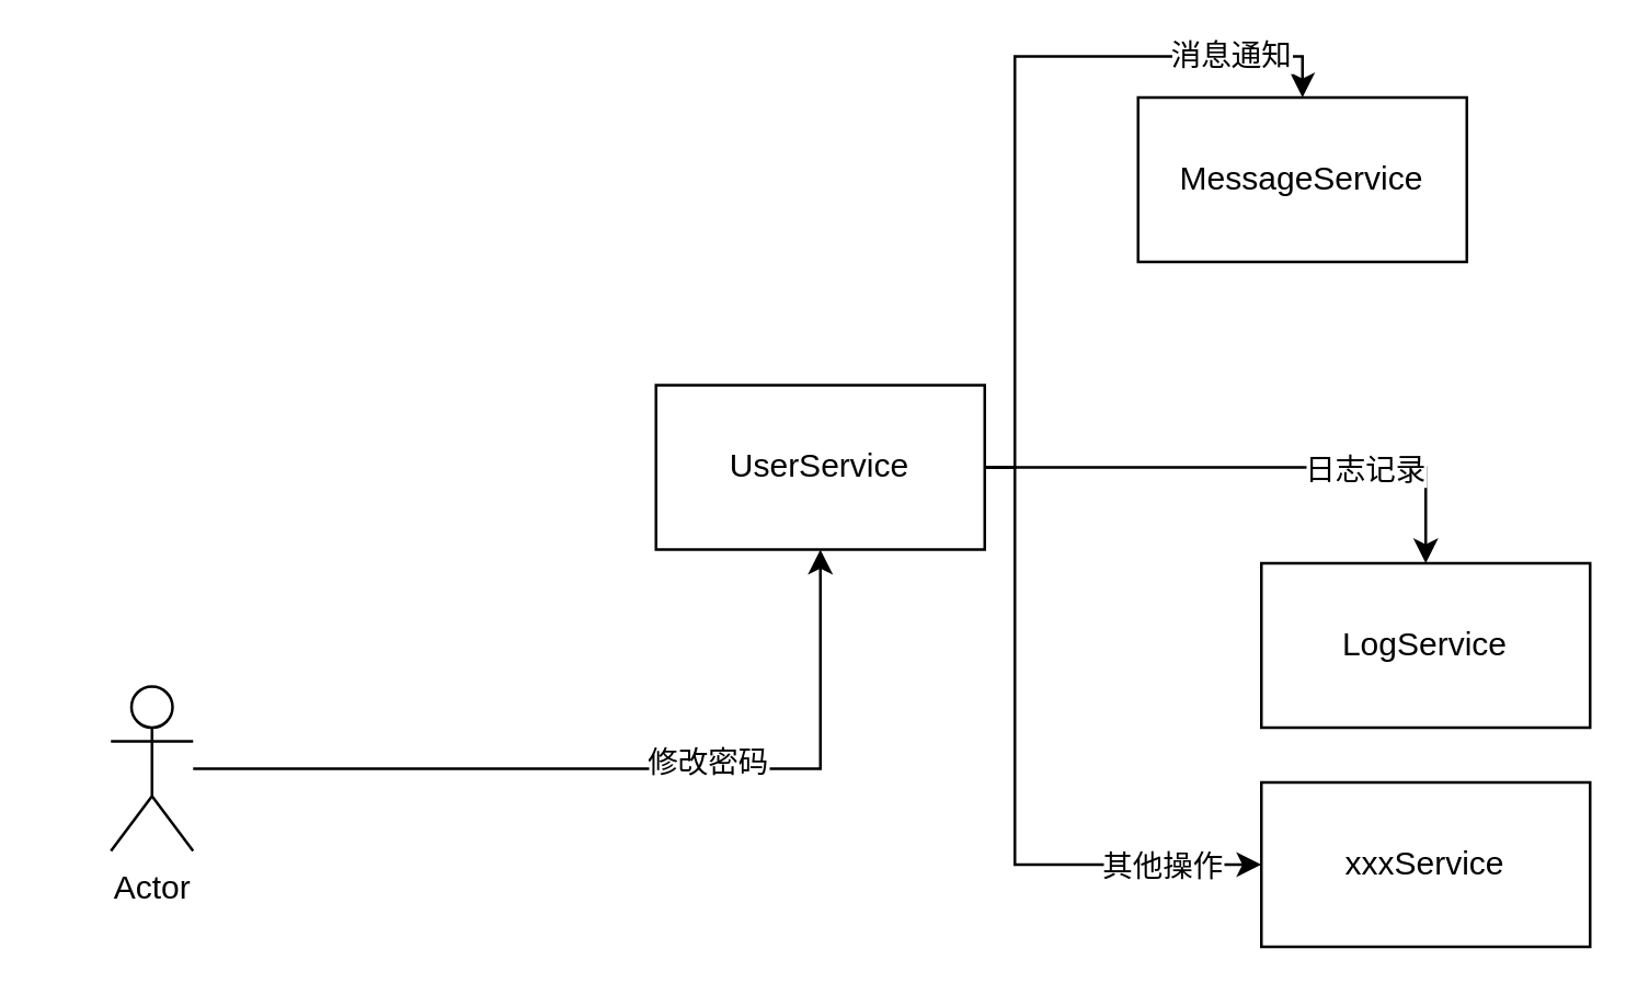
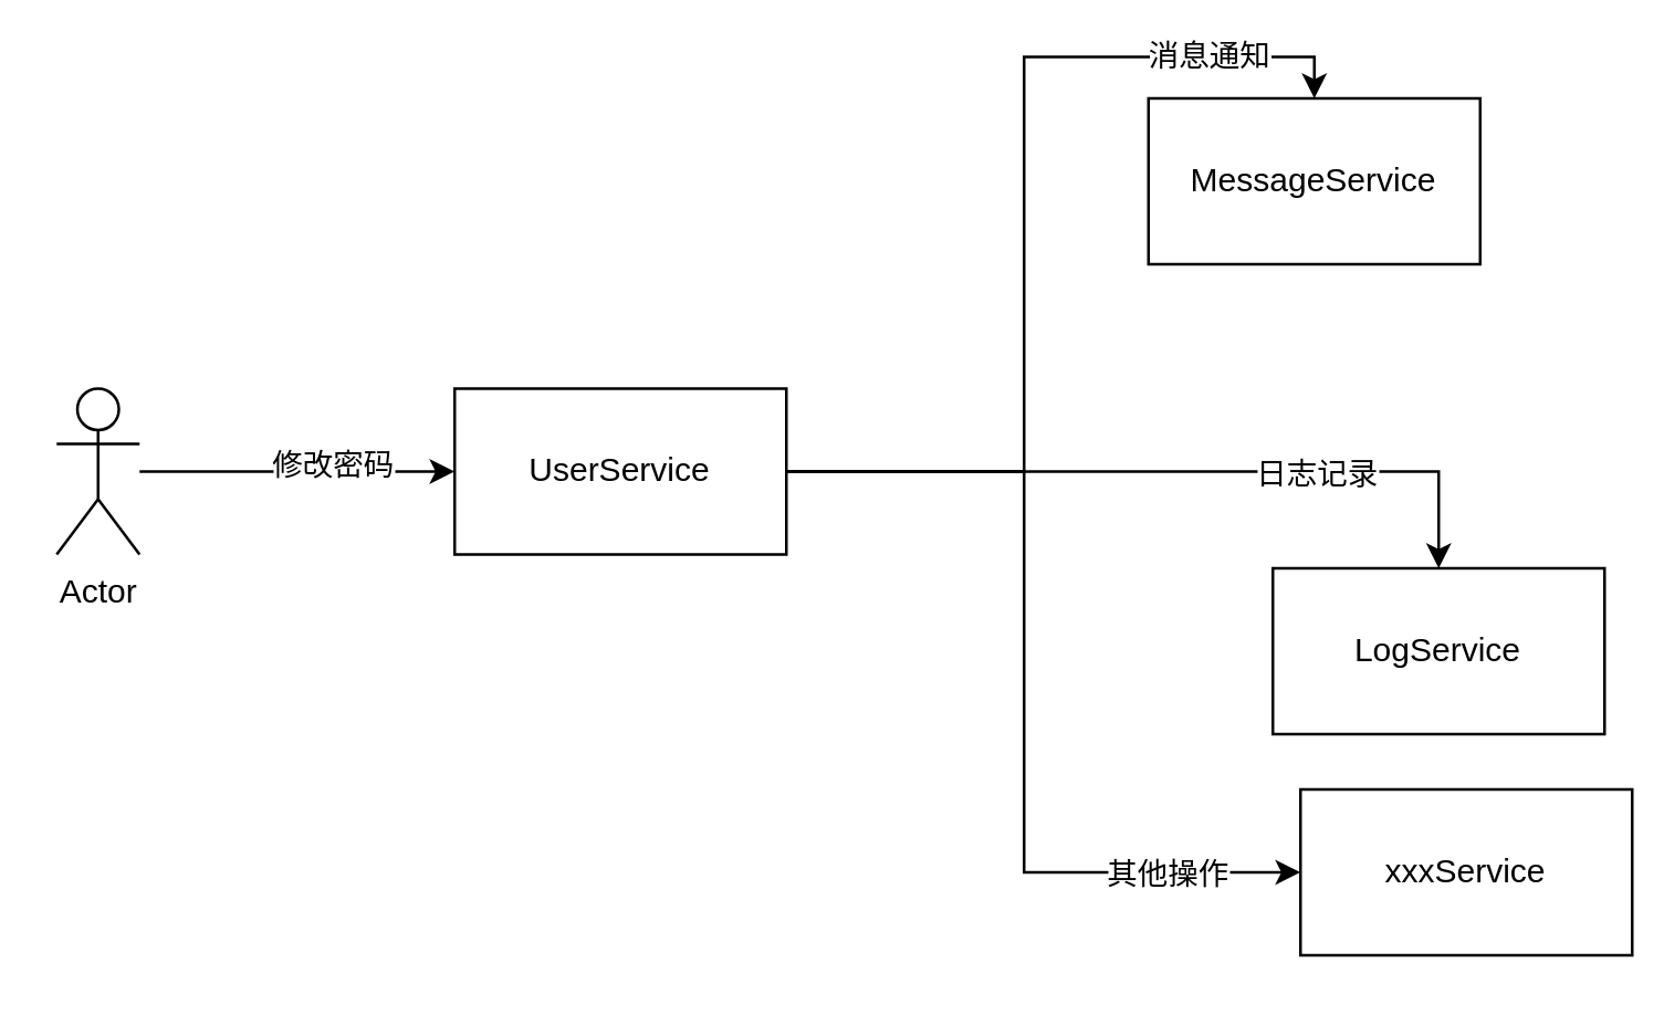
  <mxCell id="0" />
  <mxCell id="1" parent="0" />
  <mxCell id="2" value="" style="edgeStyle=orthogonalEdgeStyle;rounded=0;orthogonalLoop=1;jettySize=auto;html=1;" edge="1" parent="1" source="8" target="12"><mxGeometry relative="1" as="geometry" /></mxCell>
  <mxCell id="3" value="日志记录" style="edgeLabel;html=1;align=center;verticalAlign=middle;resizable=0;points=[];" vertex="1" connectable="0" parent="2"><mxGeometry x="0.409" relative="1" as="geometry"><mxPoint as="offset" /></mxGeometry></mxCell>
  <mxCell id="4" value="" style="edgeStyle=orthogonalEdgeStyle;rounded=0;orthogonalLoop=1;jettySize=auto;html=1;" edge="1" parent="1" source="8" target="13"><mxGeometry relative="1" as="geometry"><Array as="points"><mxPoint x="370" y="170" /><mxPoint x="370" y="20" /></Array></mxGeometry></mxCell>
  <mxCell id="5" value="消息通知" style="edgeLabel;html=1;align=center;verticalAlign=middle;resizable=0;points=[];" vertex="1" connectable="0" parent="4"><mxGeometry x="0.699" y="1" relative="1" as="geometry"><mxPoint as="offset" /></mxGeometry></mxCell>
  <mxCell id="6" value="" style="edgeStyle=orthogonalEdgeStyle;rounded=0;orthogonalLoop=1;jettySize=auto;html=1;" edge="1" parent="1" source="8" target="14"><mxGeometry relative="1" as="geometry"><Array as="points"><mxPoint x="370" y="170" /><mxPoint x="370" y="315" /></Array></mxGeometry></mxCell>
  <mxCell id="7" value="其他操作" style="edgeLabel;html=1;align=center;verticalAlign=middle;resizable=0;points=[];" vertex="1" connectable="0" parent="6"><mxGeometry x="0.701" relative="1" as="geometry"><mxPoint as="offset" /></mxGeometry></mxCell>
- <mxCell id="8" value="UserService" style="rounded=0;whiteSpace=wrap;html=1;" parent="1" vertex="1"><mxGeometry x="239" y="140" width="120" height="60" as="geometry" /></mxCell>
+ <mxCell id="8" value="UserService" style="rounded=0;whiteSpace=wrap;html=1;" parent="1" vertex="1"><mxGeometry x="164" y="140" width="120" height="60" as="geometry" /></mxCell>
  <mxCell id="9" value="" style="edgeStyle=orthogonalEdgeStyle;rounded=0;orthogonalLoop=1;jettySize=auto;html=1;" edge="1" parent="1" source="11" target="8"><mxGeometry relative="1" as="geometry" /></mxCell>
  <mxCell id="10" value="修改密码" style="edgeLabel;html=1;align=center;verticalAlign=middle;resizable=0;points=[];" vertex="1" connectable="0" parent="9"><mxGeometry x="0.21" y="3" relative="1" as="geometry"><mxPoint as="offset" /></mxGeometry></mxCell>
- <mxCell id="11" value="Actor" style="shape=umlActor;verticalLabelPosition=bottom;verticalAlign=top;html=1;outlineConnect=0;" vertex="1" parent="1"><mxGeometry x="40" y="250" width="30" height="60" as="geometry" /></mxCell>
+ <mxCell id="11" value="Actor" style="shape=umlActor;verticalLabelPosition=bottom;verticalAlign=top;html=1;outlineConnect=0;" vertex="1" parent="1"><mxGeometry x="20" y="140" width="30" height="60" as="geometry" /></mxCell>
  <mxCell id="12" value="LogService" style="rounded=0;whiteSpace=wrap;html=1;" vertex="1" parent="1"><mxGeometry x="460" y="205" width="120" height="60" as="geometry" /></mxCell>
  <mxCell id="13" value="MessageService" style="rounded=0;whiteSpace=wrap;html=1;" vertex="1" parent="1"><mxGeometry x="415" y="35" width="120" height="60" as="geometry" /></mxCell>
- <mxCell id="14" value="xxxService" style="rounded=0;whiteSpace=wrap;html=1;" vertex="1" parent="1"><mxGeometry x="460" y="285" width="120" height="60" as="geometry" /></mxCell>
+ <mxCell id="14" value="xxxService" style="rounded=0;whiteSpace=wrap;html=1;" vertex="1" parent="1"><mxGeometry x="470" y="285" width="120" height="60" as="geometry" /></mxCell>
